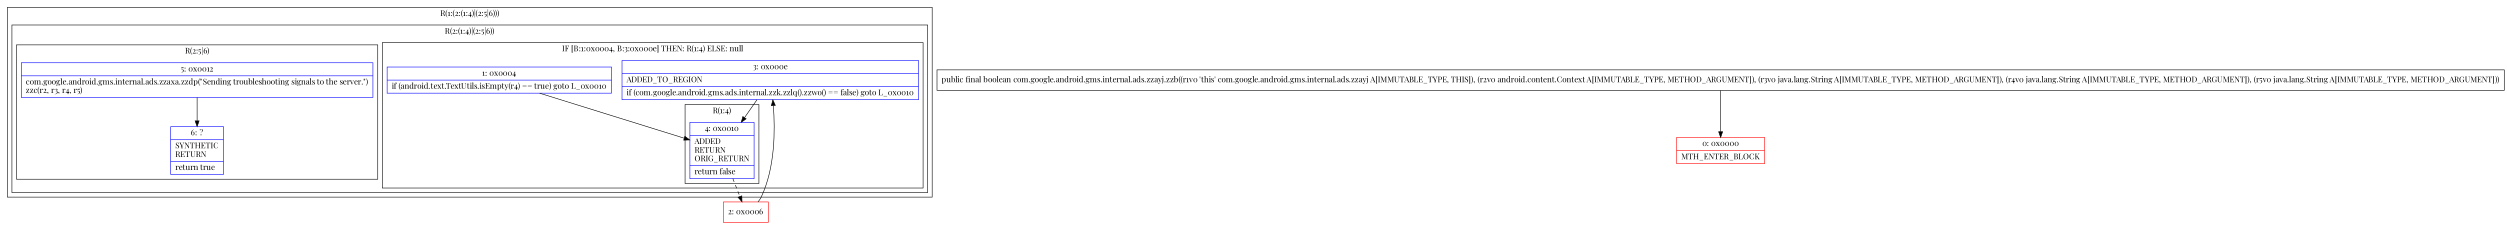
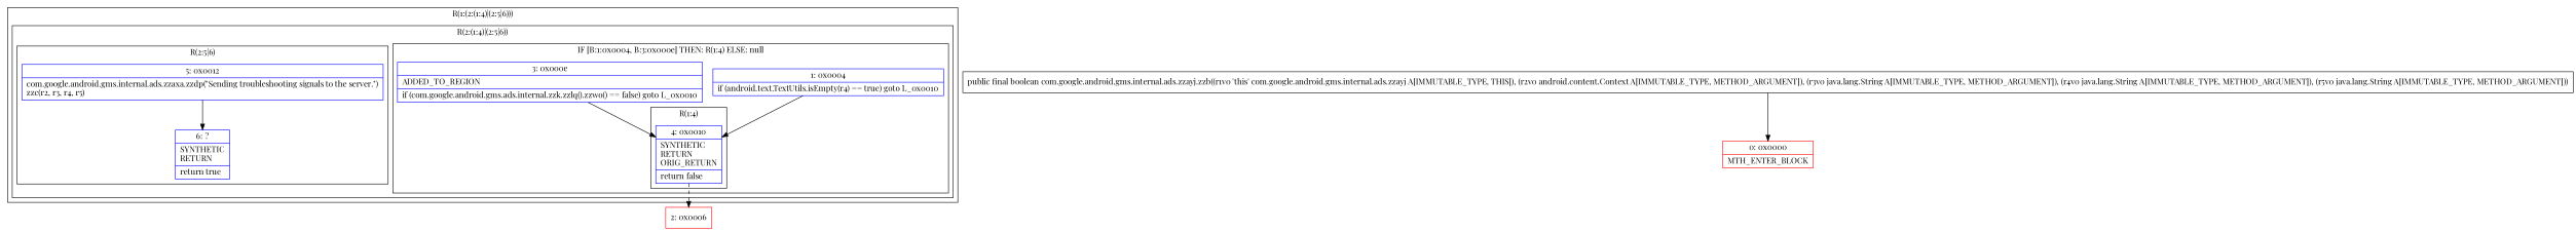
  digraph {
    fontname="Playfair Display"
    node [color=blue fontname="Playfair Display" shape=record]
    edge [fontname="Playfair Display"]
-   n1 [label="{4\:\ 0x0010|ADDED\lRETURN\lORIG_RETURN\l|return false\l}"]
+   n1 [label="{4\:\ 0x0010|SYNTHETIC\lRETURN\lORIG_RETURN\l|return false\l}"]
    n2 [label="{1\:\ 0x0004|if (android.text.TextUtils.isEmpty(r4) == true) goto L_0x0010\l}"]
    n3 [label="{3\:\ 0x000e|ADDED_TO_REGION\l|if (com.google.android.gms.ads.internal.zzk.zzlq().zzwo() == false) goto L_0x0010\l}"]
    n4 [label="{5\:\ 0x0012|com.google.android.gms.internal.ads.zzaxa.zzdp(\"Sending troubleshooting signals to the server.\")\lzzc(r2, r3, r4, r5)\l}"]
    n5 [label="{6\:\ ?|SYNTHETIC\lRETURN\l|return true\l}"]
    n6 [color=red label="{2\:\ 0x0006}"]
    n7 [color=red label="{0\:\ 0x0000|MTH_ENTER_BLOCK\l}"]
    n8 [label="{public final boolean com.google.android.gms.internal.ads.zzayj.zzb((r1v0 'this' com.google.android.gms.internal.ads.zzayj A[IMMUTABLE_TYPE, THIS]), (r2v0 android.content.Context A[IMMUTABLE_TYPE, METHOD_ARGUMENT]), (r3v0 java.lang.String A[IMMUTABLE_TYPE, METHOD_ARGUMENT]), (r4v0 java.lang.String A[IMMUTABLE_TYPE, METHOD_ARGUMENT]), (r5v0 java.lang.String A[IMMUTABLE_TYPE, METHOD_ARGUMENT])) }" color=""]
    subgraph cluster_1 {
      label="R(1:(2:(1:4)|(2:5|6)))"
      subgraph cluster_2 {
        label="R(2:(1:4)|(2:5|6))"
        subgraph cluster_3 {
          label="IF [B:1:0x0004, B:3:0x000e] THEN: R(1:4) ELSE: null"
          n2
          n3
          subgraph cluster_4 {
            label="R(1:4)"
            n1
          }
        }
        subgraph cluster_5 {
          label="R(2:5|6)"
          n4
          n5
        }
      }
    }
    n1 -> n6 [style=dashed]
    n2 -> n1
    n3 -> n1
    n4 -> n5
-   n6 -> n3
    n8 -> n7
  }
